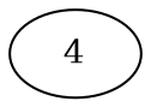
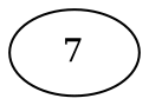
  digraph {
-   n1 [color=black label=4]
+   n1 [color=black label=7]
  }
